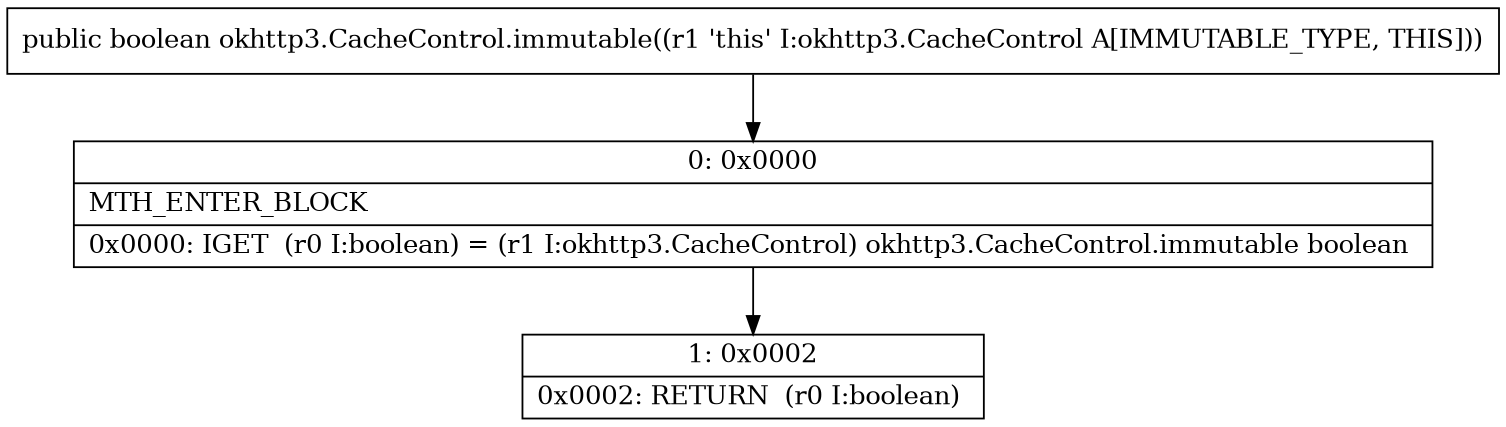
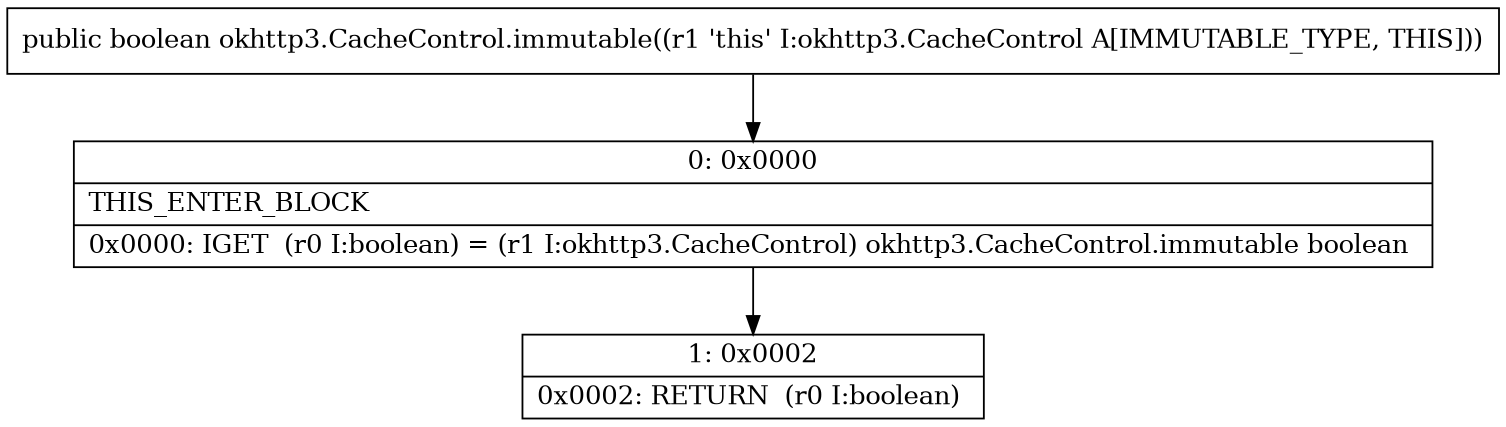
  digraph {
    node [shape=record]
-   n1 [label="{0\:\ 0x0000|MTH_ENTER_BLOCK\l|0x0000: IGET  (r0 I:boolean) = (r1 I:okhttp3.CacheControl) okhttp3.CacheControl.immutable boolean \l}"]
+   n1 [label="{0\:\ 0x0000|THIS_ENTER_BLOCK\l|0x0000: IGET  (r0 I:boolean) = (r1 I:okhttp3.CacheControl) okhttp3.CacheControl.immutable boolean \l}"]
    n2 [label="{1\:\ 0x0002|0x0002: RETURN  (r0 I:boolean) \l}"]
    n3 [label="{public boolean okhttp3.CacheControl.immutable((r1 'this' I:okhttp3.CacheControl A[IMMUTABLE_TYPE, THIS])) }"]
    n1 -> n2
    n3 -> n1
  }
